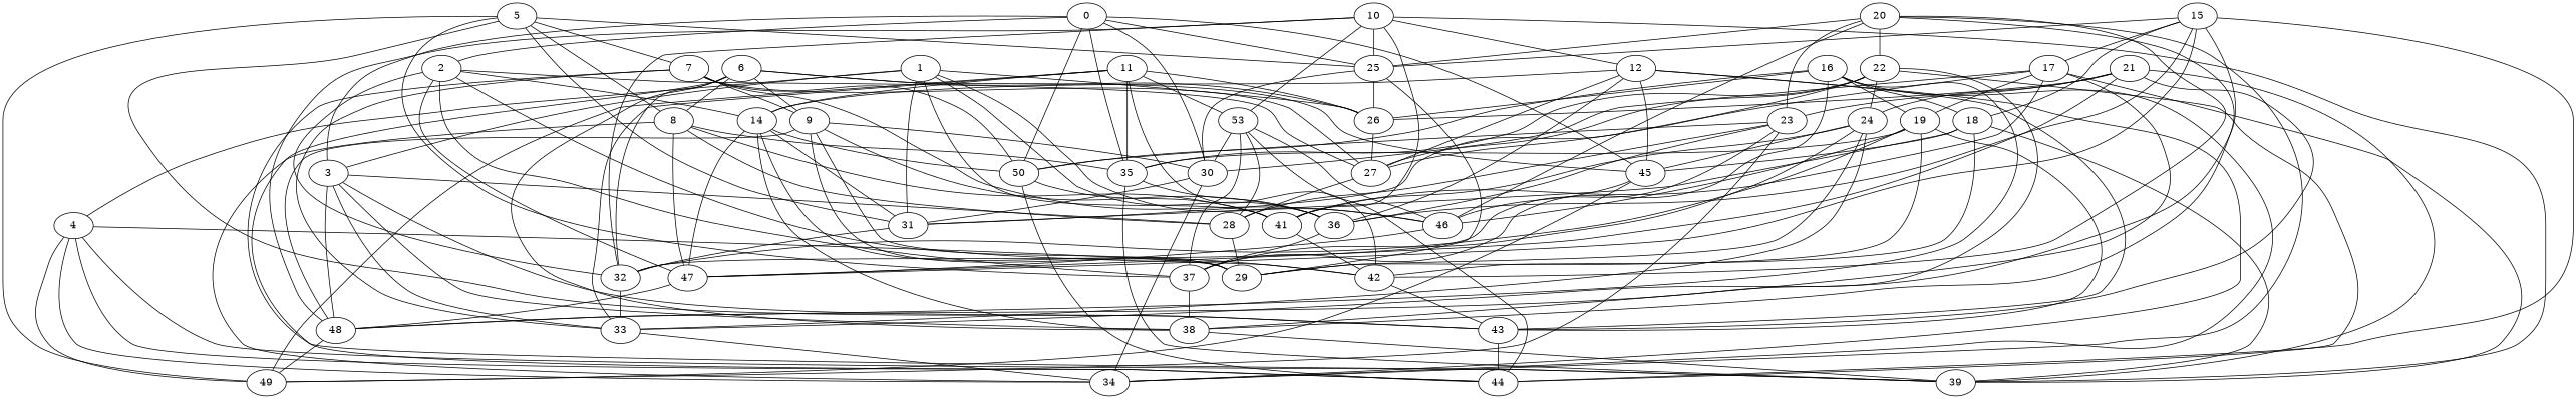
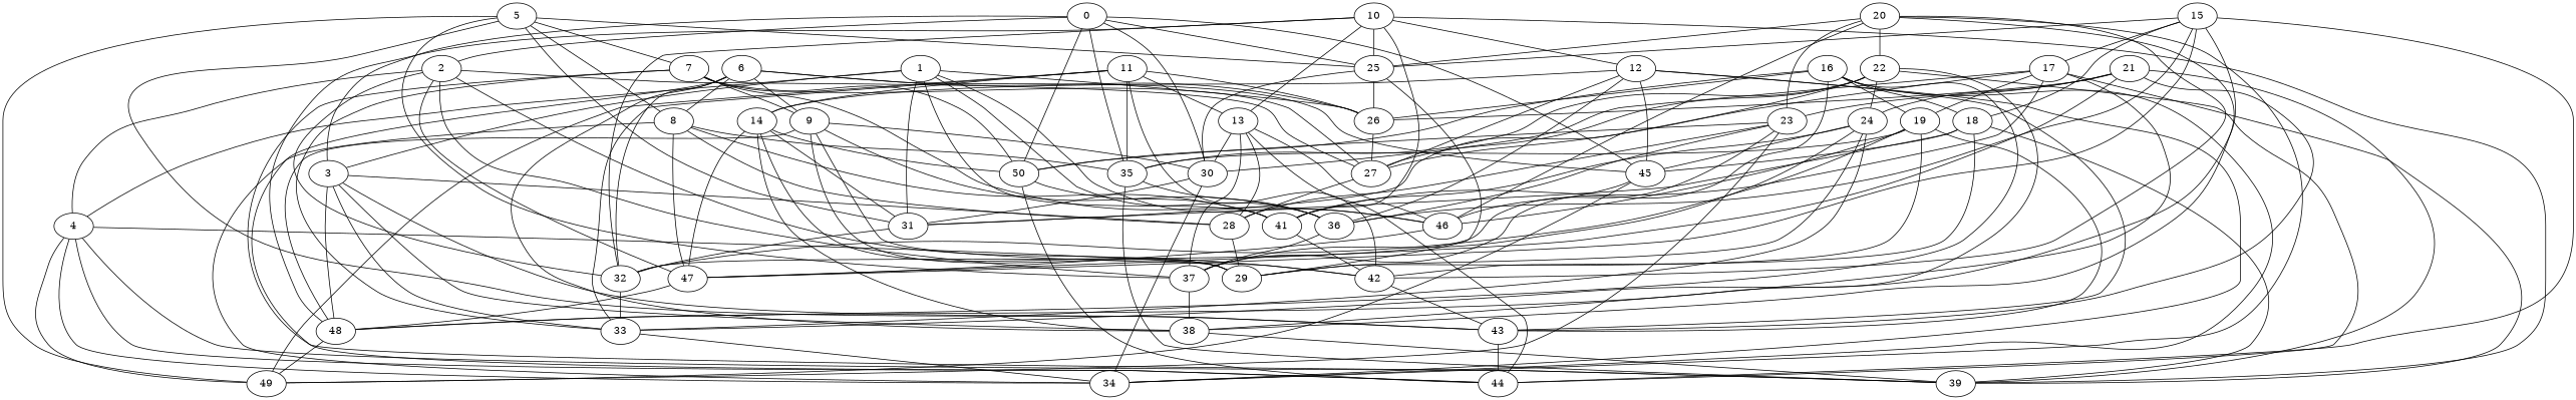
  graph {
    0
    2
    3
    25
    30
    35
    n7 [label=50]
    45
    4
    27
    32
    37
    42
    47
    28
    33
    38
    43
    48
    26
    29
    31
    34
    36
    39
    41
    44
    46
    49
    1
    5
    7
    8
    9
    6
    10
    12
-   13 [label=53]
+   13
    14
    11
    15
    17
    18
    19
    16
    20
    22
    23
    24
    21
    0 -- 2
    0 -- 3
    0 -- 25
    0 -- 30
    0 -- 35
    0 -- n7
    0 -- 45
-   2 -- 14
+   2 -- 4
    2 -- 27
    2 -- 32
    2 -- 37
    2 -- 42
    2 -- 47
    3 -- 28
    3 -- 33
    3 -- 38
    3 -- 43
    3 -- 48
    25 -- 30
    25 -- 26
    25 -- 29
    30 -- 31
    30 -- 34
    35 -- 36
    35 -- 39
    n7 -- 41
    n7 -- 44
    45 -- 46
    45 -- 49
    4 -- 29
    4 -- 34
    4 -- 39
    4 -- 44
    4 -- 49
    27 -- 28
    32 -- 33
    37 -- 38
    42 -- 43
    47 -- 48
    28 -- 29
    33 -- 34
    38 -- 39
    43 -- 44
    48 -- 49
    26 -- 27
    31 -- 32
    36 -- 37
    41 -- 42
    46 -- 47
    1 -- 3
    1 -- 4
    1 -- 26
    1 -- 31
    1 -- 36
    1 -- 41
    1 -- 46
    5 -- 25
    5 -- 37
    5 -- 43
    5 -- 31
    5 -- 49
    5 -- 7
    5 -- 8
    7 -- n7
    7 -- 27
    7 -- 33
    7 -- 39
    7 -- 46
    7 -- 9
    8 -- 35
    8 -- 47
    8 -- 28
    8 -- 34
    8 -- 41
    9 -- 30
    9 -- 42
    9 -- 48
    9 -- 29
    9 -- 36
    6 -- 45
    6 -- 32
    6 -- 38
    6 -- 26
    6 -- 44
    6 -- 8
    6 -- 9
    10 -- 25
    10 -- 32
    10 -- 48
    10 -- 39
    10 -- 41
    10 -- 12
    10 -- 13
    12 -- 45
    12 -- 27
    12 -- 43
    12 -- 34
    12 -- 36
    12 -- 14
    13 -- 30
    13 -- 37
    13 -- 28
    13 -- 44
    13 -- 46
    14 -- n7
    14 -- 47
    14 -- 38
    14 -- 29
    14 -- 31
    11 -- 35
    11 -- 42
    11 -- 33
    11 -- 26
    11 -- 49
    11 -- 13
    11 -- 14
    15 -- 25
    15 -- 47
    15 -- 33
    15 -- 36
    15 -- 44
    15 -- 17
    15 -- 18
    17 -- 30
    17 -- 27
    17 -- 38
    17 -- 39
    17 -- 41
    17 -- 19
    18 -- 45
    18 -- 42
    18 -- 31
    18 -- 39
    19 -- 35
    19 -- 32
    19 -- 43
    19 -- 29
    19 -- 46
    16 -- n7
    16 -- 37
    16 -- 48
    16 -- 26
    16 -- 34
    16 -- 18
    16 -- 19
    20 -- 25
    20 -- 42
    20 -- 38
    20 -- 34
    20 -- 46
    20 -- 22
    20 -- 23
    22 -- 35
    22 -- 27
    22 -- 48
    22 -- 31
    22 -- 44
    22 -- 24
    23 -- n7
    23 -- 32
    23 -- 28
    23 -- 36
    23 -- 49
    24 -- 45
    24 -- 37
    24 -- 33
    24 -- 29
    24 -- 41
    21 -- 47
    21 -- 43
    21 -- 26
    21 -- 39
    21 -- 23
    21 -- 24
  }
